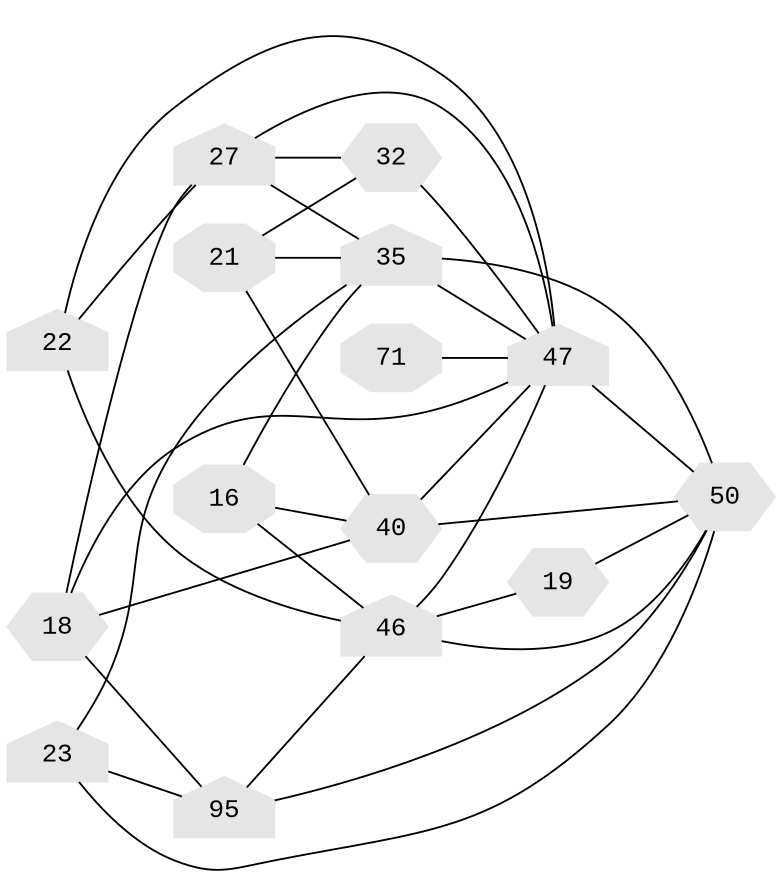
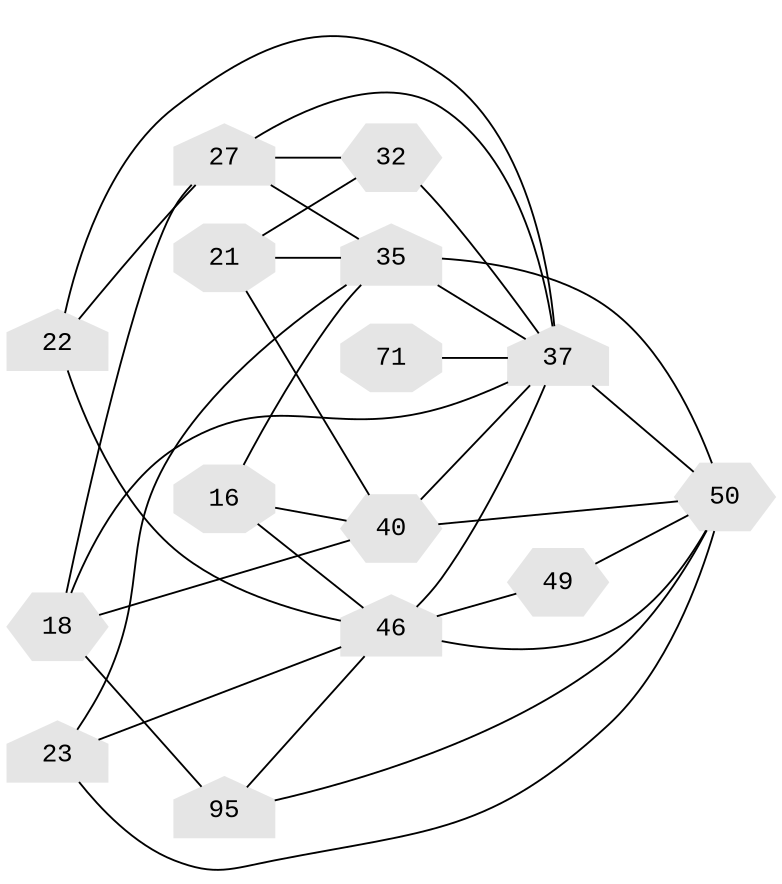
  graph {
    fontname="Liberation Mono"
    rankdir=LR
    node [color=gray90 fontname="Liberation Mono" shape=house style=filled]
    edge [fontname="Liberation Mono"]
    35 [super="+2+20+33"]
-   47 [super="+42+45"]
+   47 [super="+42+45" label=37]
    50 [shape=hexagon super="+3+30+15+48"]
    16 [shape=octagon]
    40 [shape=hexagon super="+36+17"]
    46 [super="+5+43"]
-   49 [shape=hexagon super="+37+28" label=19]
+   49 [shape=hexagon super="+37+28"]
    18 [shape=hexagon super="+13"]
    n9 [label=95 super="+12"]
    27 [super="+10+19"]
    32 [shape=hexagon super="+1+9"]
    21 [shape=octagon super="+6"]
    22
    23
    n15 [label=71 shape=octagon super="+7"]
    35 -- 47 [weight=2]
    35 -- 50
    47 -- 50 [weight=6]
    16 -- 35 [weight=2]
    16 -- 40
    16 -- 46
    40 -- 47
    40 -- 50 [weight=4]
    46 -- 47
    46 -- 50 [weight=2]
    46 -- 49 [weight=3]
    49 -- 50 [weight=3]
    18 -- 47
    18 -- 40
    18 -- n9 [weight=2]
    18 -- 27 [weight=2]
    n9 -- 50
    n9 -- 46
    27 -- 35 [weight=2]
    27 -- 47
    27 -- 32 [weight=2]
    32 -- 47 [weight=3]
    21 -- 35 [weight=4]
    21 -- 40
    21 -- 32
    22 -- 47
    22 -- 46 [weight=2]
    22 -- 27
    23 -- 35
    23 -- 50
-   23 -- n9 [weight=2]
+   23 -- 46 [weight=2]
    n15 -- 47 [weight=6]
  }
